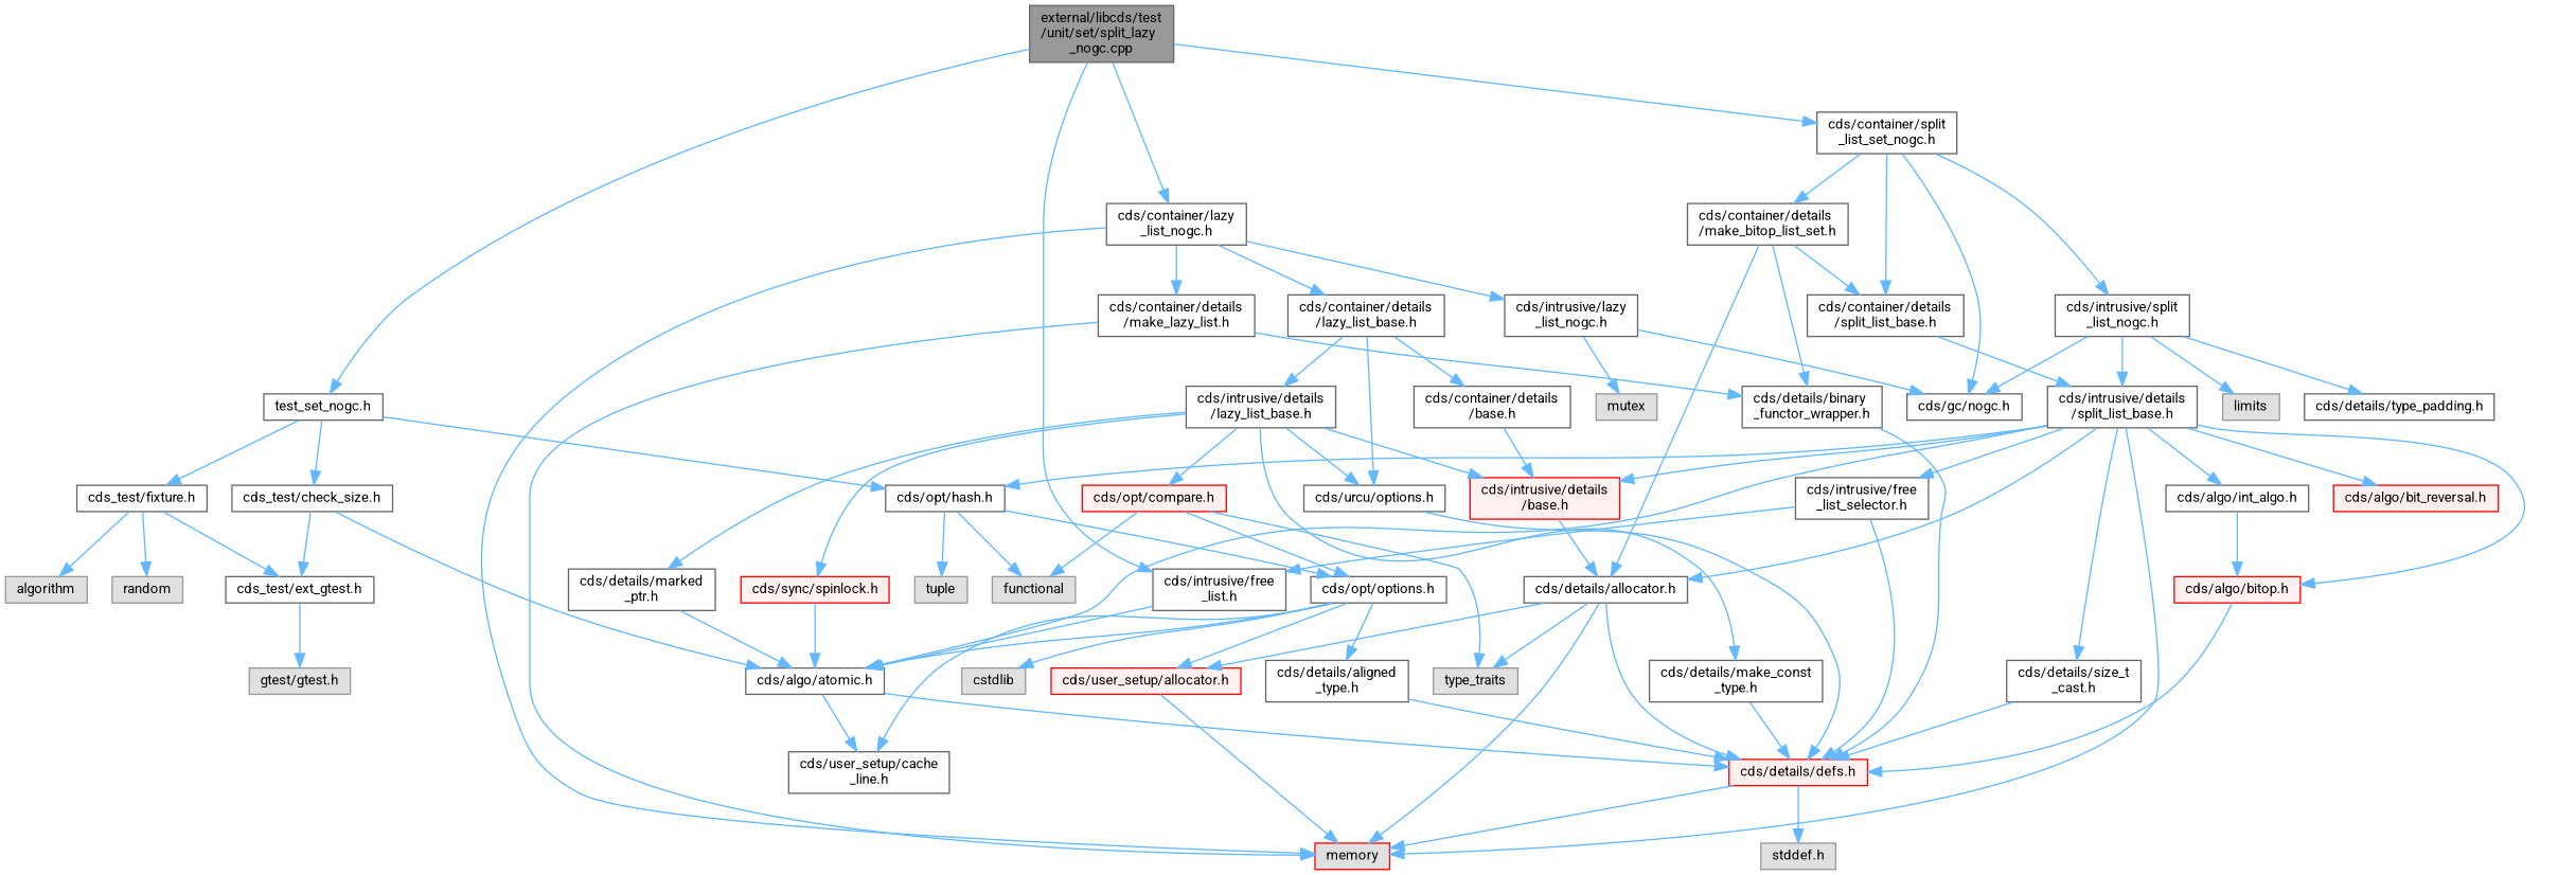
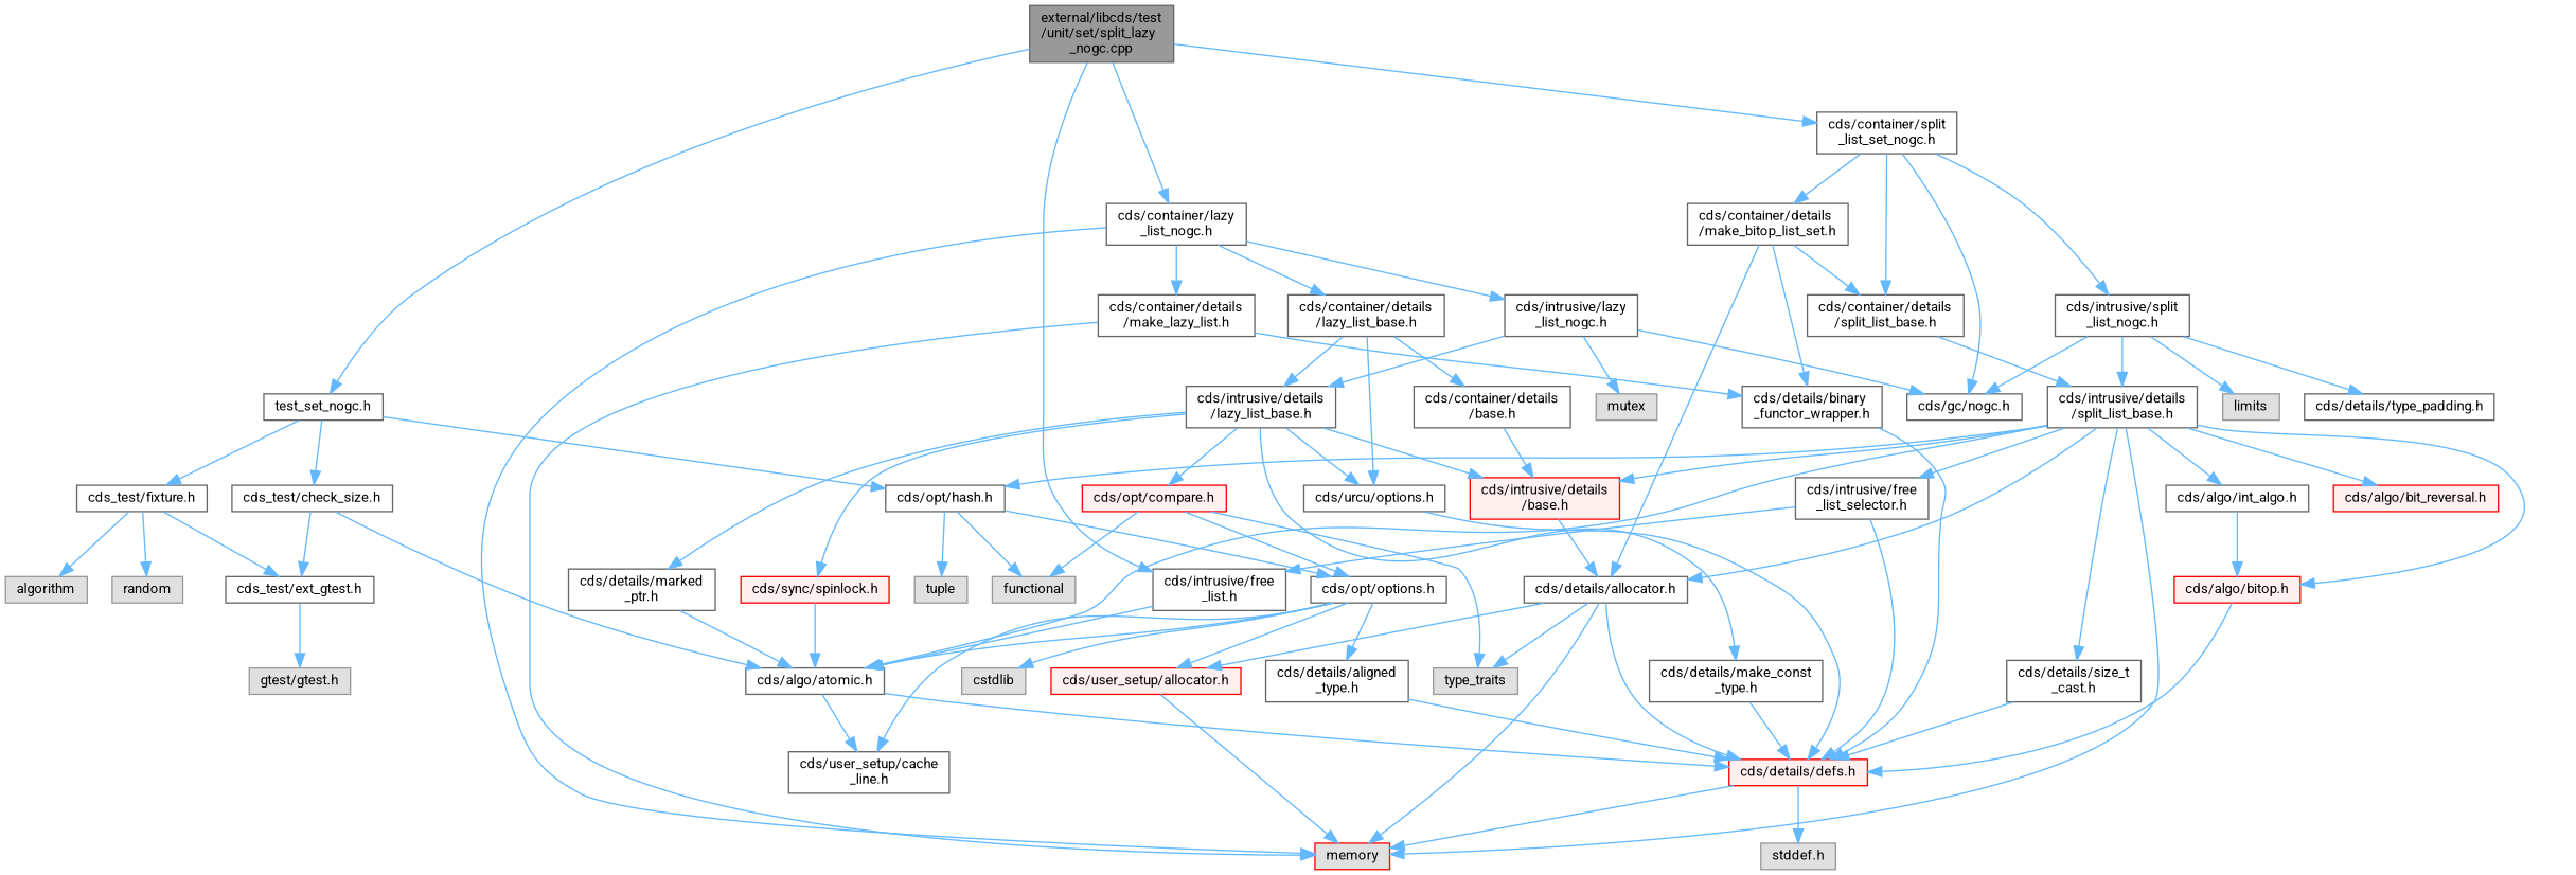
  digraph {
    fontname=Roboto
    node [color=grey40 fillcolor=white fontname=Roboto fontsize=10 shape=box style=filled]
    edge [color=steelblue1 fontname=Roboto fontsize=10 labelfontname=Helvetica labelfontsize=10 style=solid]
    n1 [color=gray40 fillcolor=grey60 fontcolor=black height=0.2 label="external/libcds/test\l/unit/set/split_lazy\l_nogc.cpp" width=0.4]
    n2 [height=0.2 label="test_set_nogc.h" width=0.4]
    n3 [height=0.2 label="cds/container/lazy\l_list_nogc.h" width=0.4]
    n4 [height=0.2 label="cds/container/split\l_list_set_nogc.h" width=0.4]
    n5 [height=0.2 label="cds/intrusive/free\l_list.h" width=0.4]
    n6 [height=0.2 label="cds_test/check_size.h" width=0.4]
    n7 [height=0.2 label="cds_test/fixture.h" width=0.4]
    n8 [height=0.2 label="cds/opt/hash.h" width=0.4]
    n9 [color=red fillcolor="#E0E0E0" height=0.2 label=memory width=0.4]
    n10 [height=0.2 label="cds/container/details\l/lazy_list_base.h" width=0.4]
    n11 [height=0.2 label="cds/intrusive/lazy\l_list_nogc.h" width=0.4]
    n12 [height=0.2 label="cds/container/details\l/make_lazy_list.h" width=0.4]
    n13 [height=0.2 label="cds/gc/nogc.h" width=0.4]
    n14 [height=0.2 label="cds/intrusive/split\l_list_nogc.h" width=0.4]
    n15 [height=0.2 label="cds/container/details\l/split_list_base.h" width=0.4]
    n16 [height=0.2 label="cds/container/details\l/make_bitop_list_set.h" width=0.4]
    n17 [height=0.2 label="cds/algo/atomic.h" width=0.4]
    n18 [height=0.2 label="cds_test/ext_gtest.h" width=0.4]
    n19 [color=grey60 fillcolor="#E0E0E0" height=0.2 label=algorithm width=0.4]
    n20 [color=grey60 fillcolor="#E0E0E0" height=0.2 label=random width=0.4]
    n21 [color=grey60 fillcolor="#E0E0E0" height=0.2 label=tuple width=0.4]
    n22 [color=grey60 fillcolor="#E0E0E0" height=0.2 label=functional width=0.4]
    n23 [height=0.2 label="cds/opt/options.h" width=0.4]
    n24 [color=grey60 fillcolor="#E0E0E0" height=0.2 label="gtest/gtest.h" width=0.4]
    n25 [color=red fillcolor="#FFF0F0" height=0.2 label="cds/details/defs.h" width=0.4]
    n26 [height=0.2 label="cds/user_setup/cache\l_line.h" width=0.4]
    n27 [color=grey60 fillcolor="#E0E0E0" height=0.2 label="stddef.h" width=0.4]
    n28 [color=grey60 fillcolor="#E0E0E0" height=0.2 label=cstdlib width=0.4]
    n29 [height=0.2 label="cds/details/aligned\l_type.h" width=0.4]
    n30 [color=red fillcolor="#FFF0F0" height=0.2 label="cds/user_setup/allocator.h" width=0.4]
    n31 [height=0.2 label="cds/container/details\l/base.h" width=0.4]
    n32 [height=0.2 label="cds/intrusive/details\l/lazy_list_base.h" width=0.4]
    n33 [height=0.2 label="cds/urcu/options.h" width=0.4]
    n34 [color=grey60 fillcolor="#E0E0E0" height=0.2 label=mutex width=0.4]
    n35 [height=0.2 label="cds/details/binary\l_functor_wrapper.h" width=0.4]
    n36 [color=red fillcolor="#FFF0F0" height=0.2 label="cds/intrusive/details\l/base.h" width=0.4]
    n37 [color=red fillcolor="#FFF0F0" height=0.2 label="cds/opt/compare.h" width=0.4]
    n38 [height=0.2 label="cds/details/marked\l_ptr.h" width=0.4]
    n39 [height=0.2 label="cds/details/make_const\l_type.h" width=0.4]
    n40 [color=red fillcolor="#FFF0F0" height=0.2 label="cds/sync/spinlock.h" width=0.4]
    n41 [height=0.2 label="cds/details/allocator.h" width=0.4]
    n42 [color=grey60 fillcolor="#E0E0E0" height=0.2 label=type_traits width=0.4]
    n43 [color=grey60 fillcolor="#E0E0E0" height=0.2 label=limits width=0.4]
    n44 [height=0.2 label="cds/intrusive/details\l/split_list_base.h" width=0.4]
    n45 [height=0.2 label="cds/details/type_padding.h" width=0.4]
    n46 [color=red fillcolor="#FFF0F0" height=0.2 label="cds/algo/bit_reversal.h" width=0.4]
    n47 [height=0.2 label="cds/algo/int_algo.h" width=0.4]
    n48 [color=red fillcolor="#FFF0F0" height=0.2 label="cds/algo/bitop.h" width=0.4]
    n49 [height=0.2 label="cds/intrusive/free\l_list_selector.h" width=0.4]
    n50 [height=0.2 label="cds/details/size_t\l_cast.h" width=0.4]
    n1 -> n2
    n1 -> n3
    n1 -> n4
    n1 -> n5
    n2 -> n6
    n2 -> n7
    n2 -> n8
    n3 -> n9
    n3 -> n10
    n3 -> n11
    n3 -> n12
    n4 -> n13
    n4 -> n14
    n4 -> n15
    n4 -> n16
    n5 -> n17
    n6 -> n17
    n6 -> n18
    n7 -> n18
    n7 -> n19
    n7 -> n20
    n8 -> n21
    n8 -> n22
    n8 -> n23
    n10 -> n31
    n10 -> n32
    n10 -> n33
    n11 -> n13
+   n11 -> n32
    n11 -> n34
    n12 -> n9
    n12 -> n35
    n14 -> n13
    n14 -> n43
    n14 -> n44
    n14 -> n45
    n15 -> n44
    n16 -> n15
    n16 -> n35
    n16 -> n41
    n17 -> n25
    n17 -> n26
    n18 -> n24
    n23 -> n17
    n23 -> n26
    n23 -> n28
    n23 -> n29
    n23 -> n30
    n25 -> n9
    n25 -> n27
    n29 -> n25
    n30 -> n9
    n31 -> n36
    n32 -> n33
    n32 -> n36
    n32 -> n37
    n32 -> n38
    n32 -> n39
    n32 -> n40
    n33 -> n25
    n35 -> n25
    n36 -> n41
    n37 -> n22
    n37 -> n23
    n37 -> n42
    n38 -> n17
    n39 -> n25
    n40 -> n17
    n41 -> n9
    n41 -> n25
    n41 -> n30
    n41 -> n42
    n44 -> n8
    n44 -> n9
    n44 -> n17
    n44 -> n36
    n44 -> n41
    n44 -> n46
    n44 -> n47
    n44 -> n48
    n44 -> n49
    n44 -> n50
    n47 -> n48
    n48 -> n25
    n49 -> n5
    n49 -> n25
    n50 -> n25
  }
